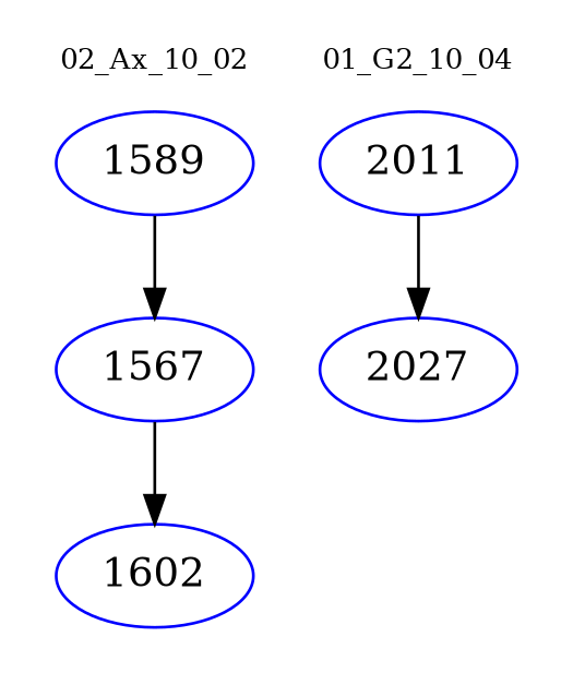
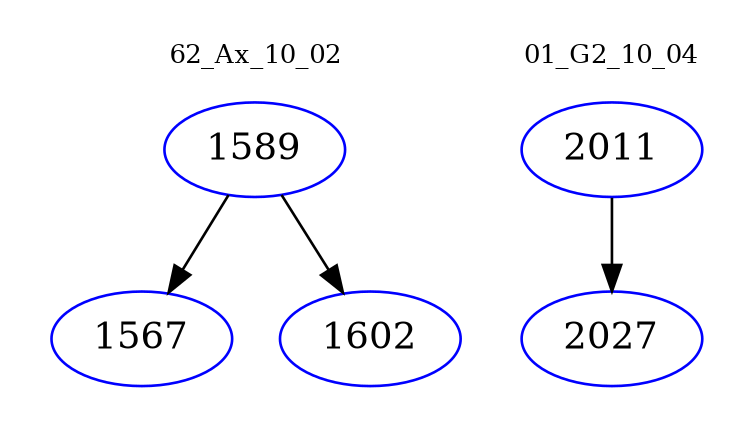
  digraph {
    node [color=blue]
    edge [color=black]
    n1 [label=1567]
    n2 [label=1589]
    n3 [label=1602]
    n4 [label=2011]
    n5 [label=2027]
    subgraph cluster_1 {
      color=white
      fontsize=10
-     label="02_Ax_10_02"
+     label="62_Ax_10_02"
      n1
      n2
      n3
    }
    subgraph cluster_2 {
      color=white
      fontsize=10
      label="01_G2_10_04"
      n4
      n5
    }
-   n1 -> n3
+   n2 -> n3
    n2 -> n1
    n4 -> n5
  }
